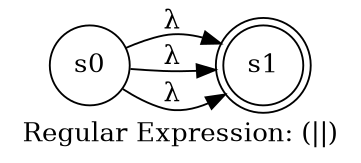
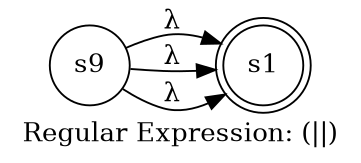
  digraph {
    label="Regular Expression: (||)"
    rankdir=LR
    s1 [shape=doublecircle]
-   s0 [shape=circle]
+   s0 [shape=circle label=s9]
    s0 -> s1 [label="λ"]
    s0 -> s1 [label="λ"]
    s0 -> s1 [label="λ"]
  }
